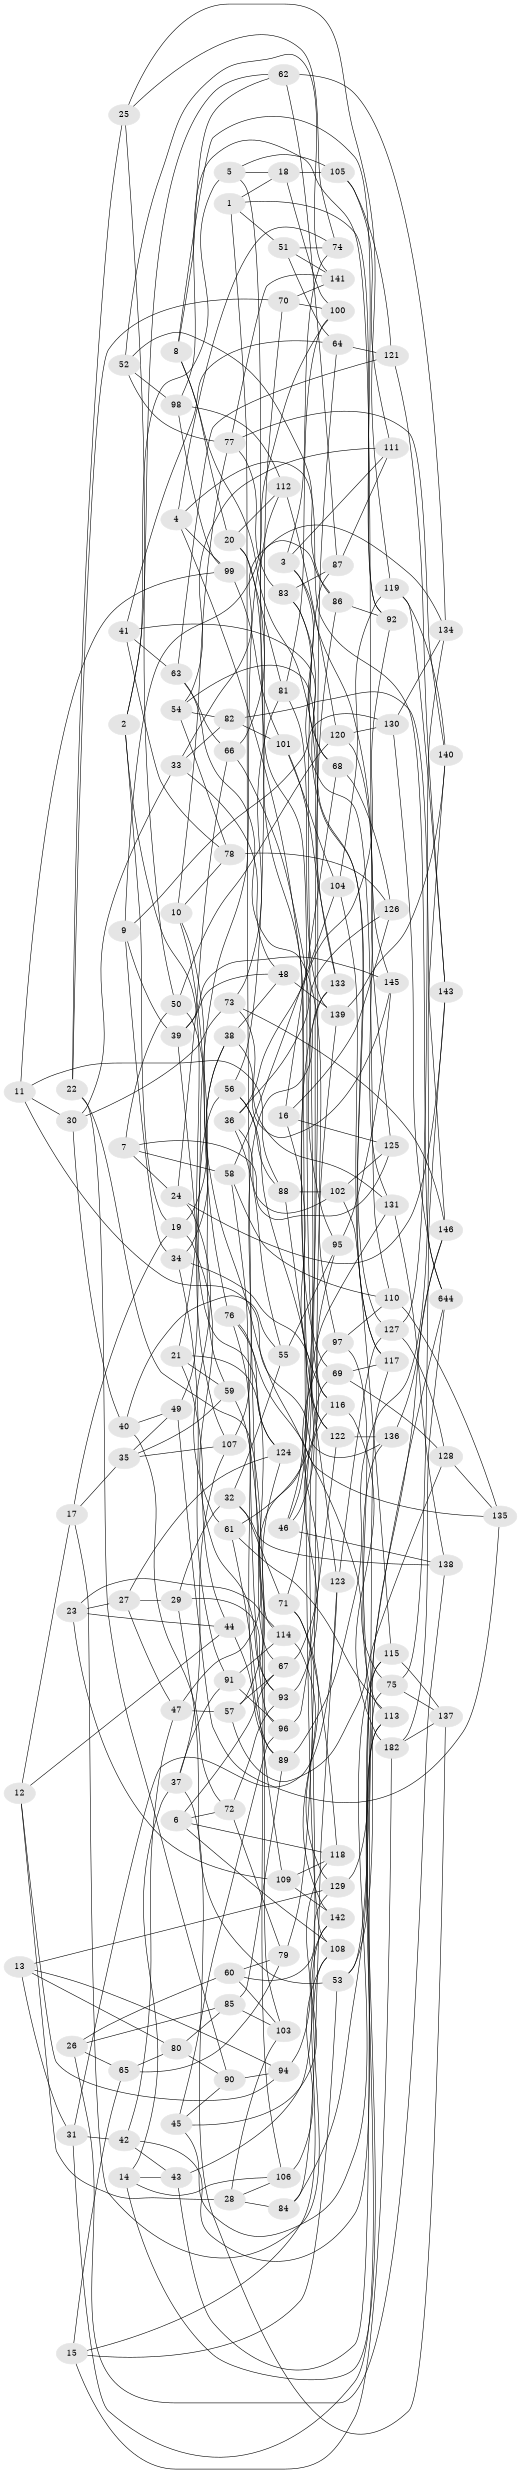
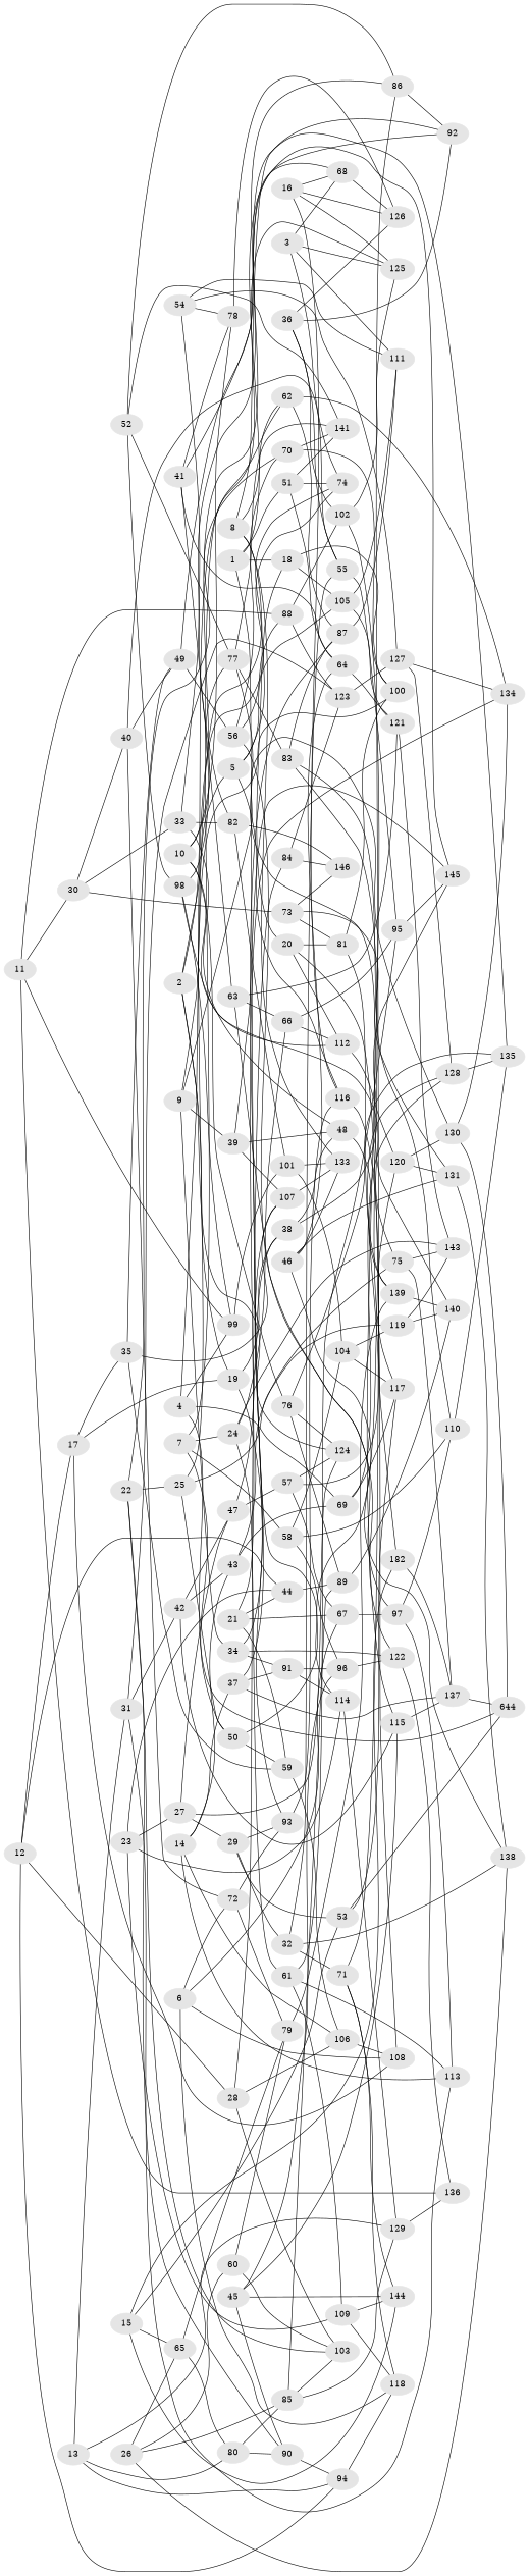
  graph {
    rankdir=LR
    node [color=gray90 style=filled]
    1
    18
    51
    92
    114
    105
    100
    74
    64
    141
    129
    2
    5
    19
    62
    124
    116
    38
    93
    134
    87
    3
    68
    111
    125
    126
    4
    69
    99
    n30 [label=644]
    117
    128
    101
    121
    n35 [label=182]
    6
    67
    72
    108
    118
    97
    79
    7
    24
    50
    58
    61
    66
    143
    59
    120
    96
    104
    110
    8
    20
    133
    81
    112
    9
    34
    39
    130
    91
    122
    48
    107
    145
    10
    75
    76
    77
    78
    137
    89
    135
    83
    140
    11
    30
    88
    136
    33
    40
    73
    123
    102
    146
    12
    17
    28
    44
    94
    35
    106
    103
    84
    13
    31
    80
    113
    42
    90
    85
    14
    37
    43
    15
    53
    65
-   142
+   142 [label=144]
    16
    49
    139
    21
    22
    25
    70
    119
    23
    27
    109
    29
    47
    95
    26
    60
    138
    32
    57
    55
    71
    82
    86
    131
    115
    127
    56
    36
    41
    63
    45
    46
    52
    98
    54
    1 -- 18
    1 -- 51
    1 -- 92
    1 -- 114
    18 -- 105
    18 -- 100
    51 -- 74
    51 -- 64
    51 -- 141
    114 -- 129
    105 -- 111
    105 -- 121
    64 -- 121
    129 -- 136
    2 -- 5
    2 -- 19
    2 -- 62
    2 -- 124
    5 -- 18
    5 -- 105
    5 -- 116
    19 -- 38
    19 -- 93
    62 -- 134
    62 -- 87
    116 -- n35
    38 -- 48
    38 -- 145
    93 -- 116
    87 -- 111
    3 -- 74
    3 -- 68
    3 -- 111
    3 -- 125
    68 -- 126
    4 -- 74
    4 -- 69
    4 -- 99
    4 -- n30
    69 -- 117
    69 -- 128
    99 -- 101
    128 -- 135
    101 -- 104
    101 -- 133
    121 -- 143
-   n35 -- n30
+   137 -- n30
    n35 -- 137
    6 -- 67
    6 -- 72
    6 -- 108
    6 -- 118
    67 -- 97
    72 -- 93
    72 -- 79
    97 -- 110
    97 -- 113
    79 -- 139
    7 -- 125
    7 -- 24
    7 -- 50
    7 -- 58
    24 -- 61
    24 -- 66
    24 -- 143
    50 -- 59
    50 -- 120
    58 -- 96
    58 -- 104
    58 -- 110
    61 -- 113
    61 -- 109
    61 -- 95
    66 -- 112
    66 -- 95
    59 -- 106
    120 -- 130
    120 -- 131
    96 -- 122
    104 -- 117
    104 -- 119
    110 -- 135
    8 -- 92
    8 -- 62
    8 -- 20
    8 -- 133
    20 -- 108
    20 -- 81
    20 -- 112
    81 -- 100
    81 -- 139
    112 -- 120
    9 -- 100
    9 -- 34
    9 -- 39
    9 -- 130
    34 -- 38
    34 -- 91
    34 -- 122
    39 -- 48
    39 -- 107
    39 -- 145
    130 -- 134
    130 -- n30
    91 -- 114
    91 -- 96
    122 -- 136
    48 -- 139
    107 -- 133
    10 -- 75
    10 -- 76
    10 -- 77
    10 -- 78
    75 -- 143
    75 -- 137
    76 -- 124
    76 -- 89
    76 -- 135
    77 -- 141
    77 -- 83
    77 -- 140
    78 -- 126
    89 -- 140
    83 -- 87
    83 -- 117
    83 -- 110
    11 -- 99
    11 -- 30
    11 -- 88
    11 -- 136
    30 -- 33
    30 -- 40
    30 -- 73
    88 -- 123
    88 -- 102
-   136 -- 146
    33 -- 48
    33 -- 82
    33 -- 86
    40 -- 72
    40 -- 49
    40 -- 55
    73 -- 81
    73 -- 146
    73 -- 131
    123 -- 127
    102 -- 125
    102 -- 115
    12 -- 17
    12 -- 28
    12 -- 44
    12 -- 94
    17 -- 19
    17 -- 108
    17 -- 35
    28 -- 106
    28 -- 103
    28 -- 84
    44 -- 89
    94 -- 118
    35 -- 59
    35 -- 107
    35 -- 49
    106 -- 108
    84 -- 123
    84 -- 146
    13 -- 129
    13 -- 94
    13 -- 31
    13 -- 80
    31 -- 123
    31 -- 113
    31 -- 42
    80 -- 90
    80 -- 85
    42 -- 43
    42 -- 47
    42 -- 115
    90 -- 94
    85 -- 89
    85 -- 103
    14 -- 106
    14 -- 113
    14 -- 37
    14 -- 43
    37 -- 91
    37 -- 107
    37 -- 137
    43 -- 69
    43 -- 75
    15 -- n35
    15 -- 53
    15 -- 65
    15 -- 142
    53 -- n30
    53 -- 117
    65 -- 79
    65 -- 80
    16 -- 116
    16 -- 68
    16 -- 125
    16 -- 126
    49 -- 135
    49 -- 56
    139 -- 140
    21 -- 134
    21 -- 67
    21 -- 59
    21 -- 44
    22 -- 103
    22 -- 90
    22 -- 25
    22 -- 70
    25 -- 74
    25 -- 50
    25 -- 119
    70 -- 100
    70 -- 141
    119 -- 143
    119 -- 140
    23 -- 114
    23 -- 44
    23 -- 27
    23 -- 109
    27 -- 124
    27 -- 29
    27 -- 47
    109 -- 118
    109 -- 142
    29 -- 93
    29 -- 53
    29 -- 32
    47 -- 87
    47 -- 57
    95 -- 145
    26 -- 85
    26 -- 65
    26 -- 60
    26 -- 138
-   60 -- 129
+   85 -- 129
    60 -- 79
    60 -- 103
    32 -- 138
    32 -- 55
    32 -- 71
    57 -- 124
    57 -- 128
    57 -- 67
    55 -- 95
    71 -- 118
    71 -- 142
    71 -- 86
    82 -- 101
    82 -- 146
    86 -- 92
    131 -- 138
    115 -- 137
    127 -- 134
    127 -- 128
    56 -- 122
    56 -- 88
    56 -- 70
    36 -- 92
    36 -- 126
    36 -- 102
    36 -- 55
    41 -- 64
    41 -- 68
    41 -- 78
    41 -- 63
    63 -- 121
    63 -- 97
    63 -- 66
    45 -- 96
    45 -- 90
    45 -- 142
    45 -- 115
    46 -- 64
    46 -- 133
    46 -- 138
    46 -- 131
    52 -- 141
    52 -- 77
    52 -- 86
    52 -- 98
    98 -- 99
    98 -- 112
    98 -- 145
    54 -- 111
    54 -- 78
    54 -- 82
    54 -- 127
  }
